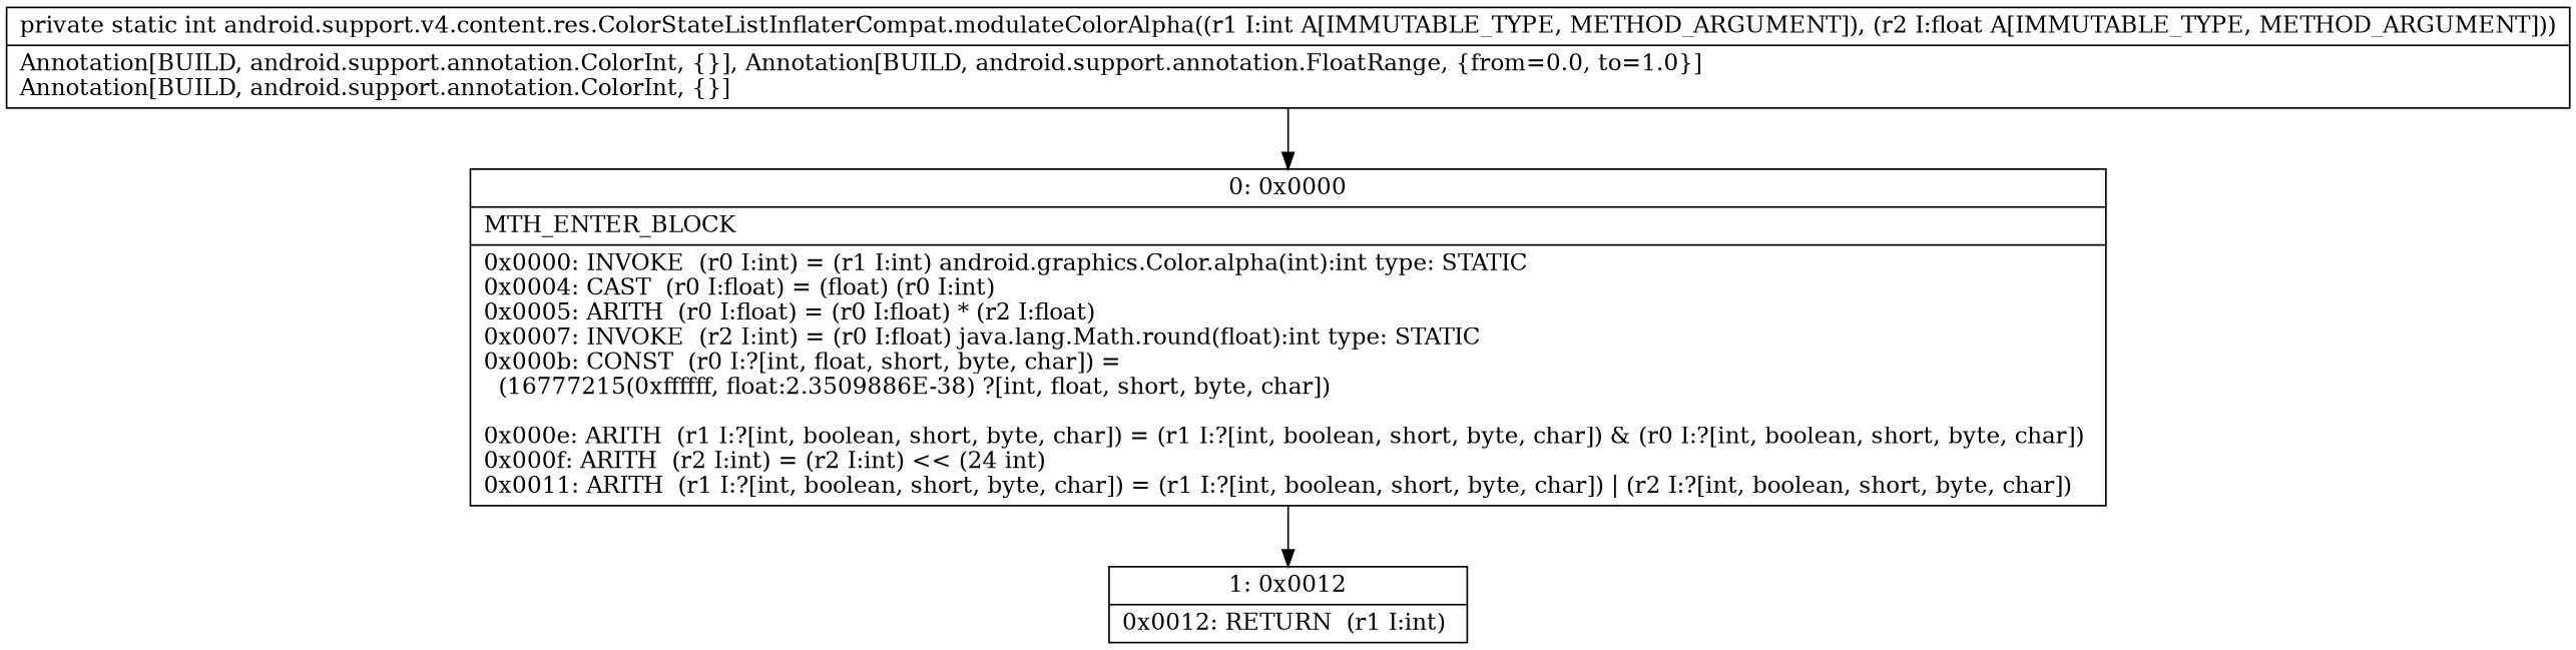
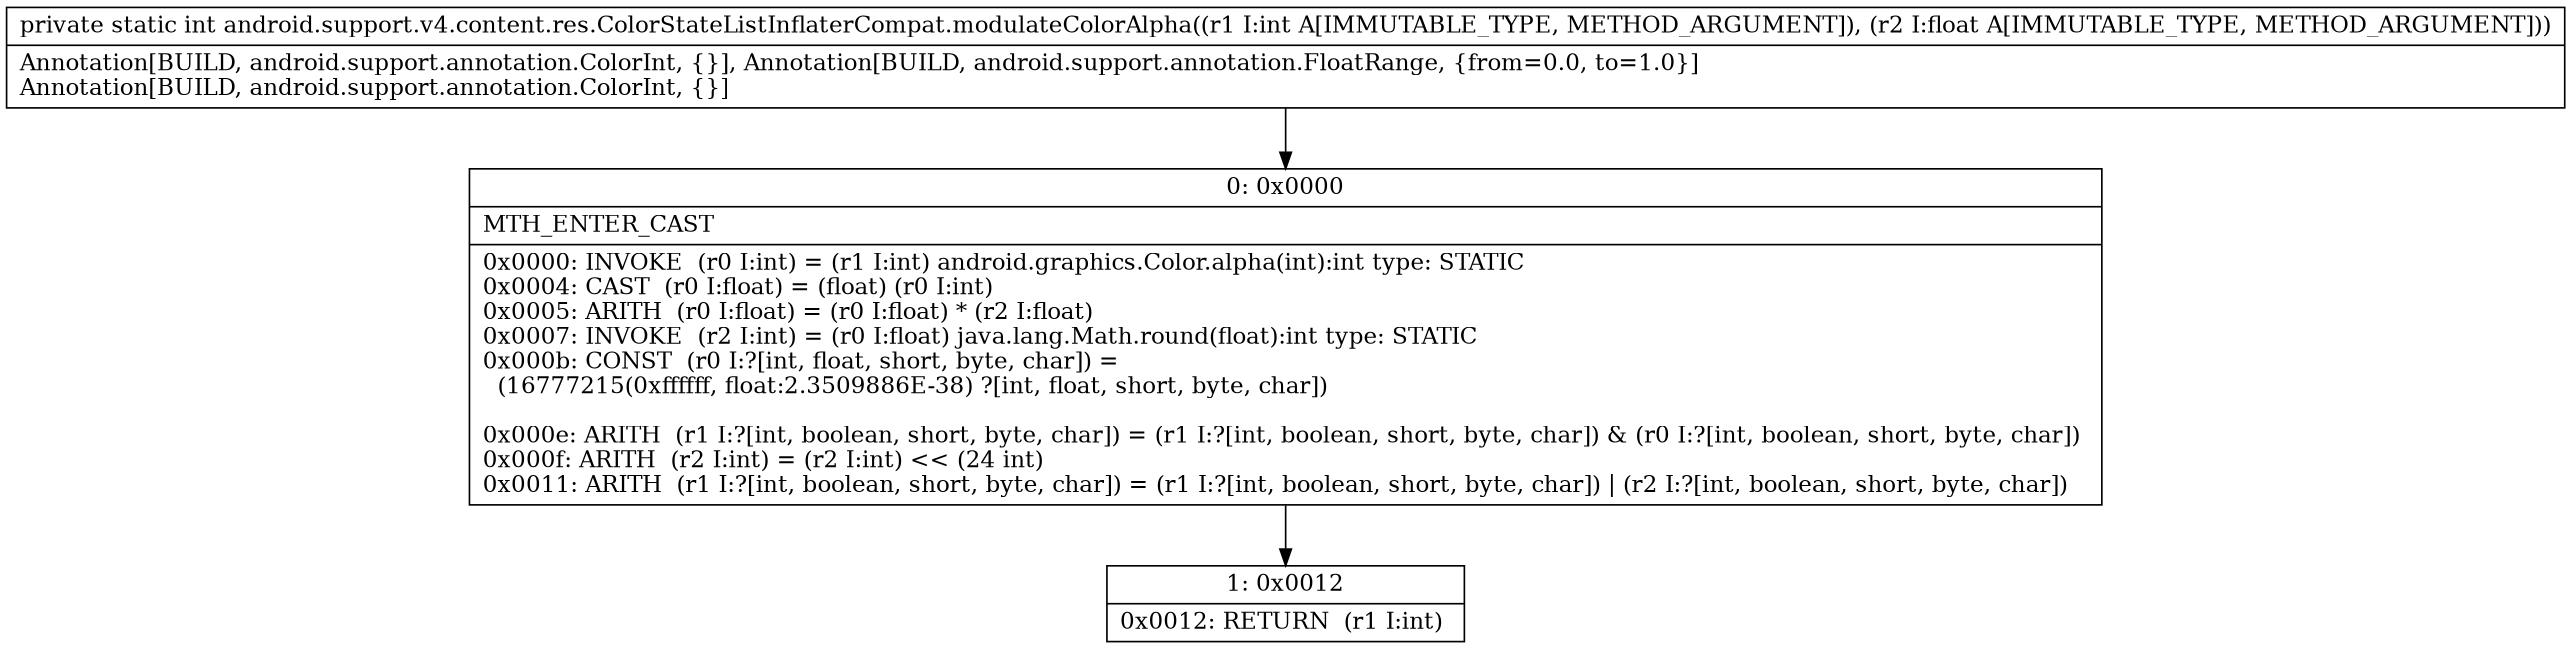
  digraph {
    node [shape=record]
-   n1 [label="{0\:\ 0x0000|MTH_ENTER_BLOCK\l|0x0000: INVOKE  (r0 I:int) = (r1 I:int) android.graphics.Color.alpha(int):int type: STATIC \l0x0004: CAST  (r0 I:float) = (float) (r0 I:int) \l0x0005: ARITH  (r0 I:float) = (r0 I:float) * (r2 I:float) \l0x0007: INVOKE  (r2 I:int) = (r0 I:float) java.lang.Math.round(float):int type: STATIC \l0x000b: CONST  (r0 I:?[int, float, short, byte, char]) = \l  (16777215(0xffffff, float:2.3509886E\-38) ?[int, float, short, byte, char])\l \l0x000e: ARITH  (r1 I:?[int, boolean, short, byte, char]) = (r1 I:?[int, boolean, short, byte, char]) & (r0 I:?[int, boolean, short, byte, char]) \l0x000f: ARITH  (r2 I:int) = (r2 I:int) \<\< (24 int) \l0x0011: ARITH  (r1 I:?[int, boolean, short, byte, char]) = (r1 I:?[int, boolean, short, byte, char]) \| (r2 I:?[int, boolean, short, byte, char]) \l}"]
+   n1 [label="{0\:\ 0x0000|MTH_ENTER_CAST\l|0x0000: INVOKE  (r0 I:int) = (r1 I:int) android.graphics.Color.alpha(int):int type: STATIC \l0x0004: CAST  (r0 I:float) = (float) (r0 I:int) \l0x0005: ARITH  (r0 I:float) = (r0 I:float) * (r2 I:float) \l0x0007: INVOKE  (r2 I:int) = (r0 I:float) java.lang.Math.round(float):int type: STATIC \l0x000b: CONST  (r0 I:?[int, float, short, byte, char]) = \l  (16777215(0xffffff, float:2.3509886E\-38) ?[int, float, short, byte, char])\l \l0x000e: ARITH  (r1 I:?[int, boolean, short, byte, char]) = (r1 I:?[int, boolean, short, byte, char]) & (r0 I:?[int, boolean, short, byte, char]) \l0x000f: ARITH  (r2 I:int) = (r2 I:int) \<\< (24 int) \l0x0011: ARITH  (r1 I:?[int, boolean, short, byte, char]) = (r1 I:?[int, boolean, short, byte, char]) \| (r2 I:?[int, boolean, short, byte, char]) \l}"]
    n2 [label="{1\:\ 0x0012|0x0012: RETURN  (r1 I:int) \l}"]
    n3 [label="{private static int android.support.v4.content.res.ColorStateListInflaterCompat.modulateColorAlpha((r1 I:int A[IMMUTABLE_TYPE, METHOD_ARGUMENT]), (r2 I:float A[IMMUTABLE_TYPE, METHOD_ARGUMENT]))  | Annotation[BUILD, android.support.annotation.ColorInt, \{\}], Annotation[BUILD, android.support.annotation.FloatRange, \{from=0.0, to=1.0\}]\lAnnotation[BUILD, android.support.annotation.ColorInt, \{\}]\l}"]
    n1 -> n2
    n3 -> n1
  }
